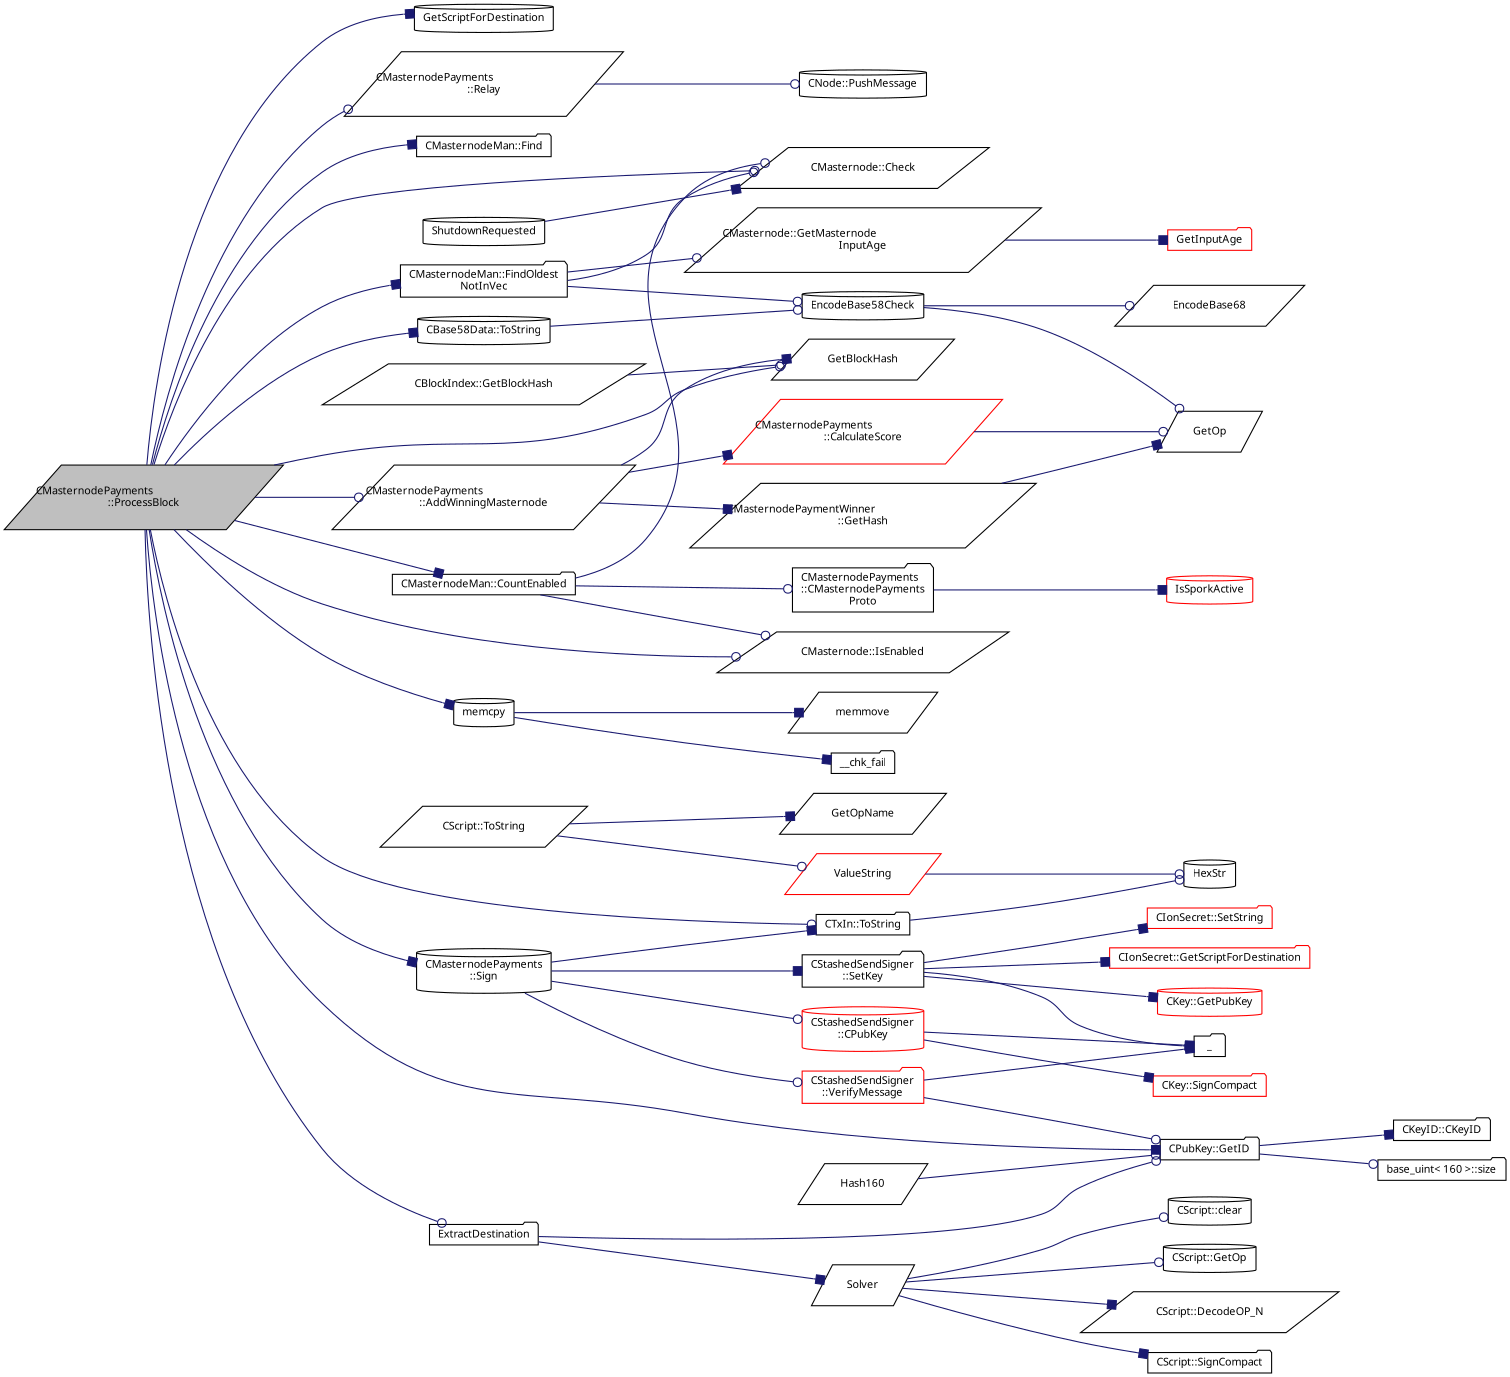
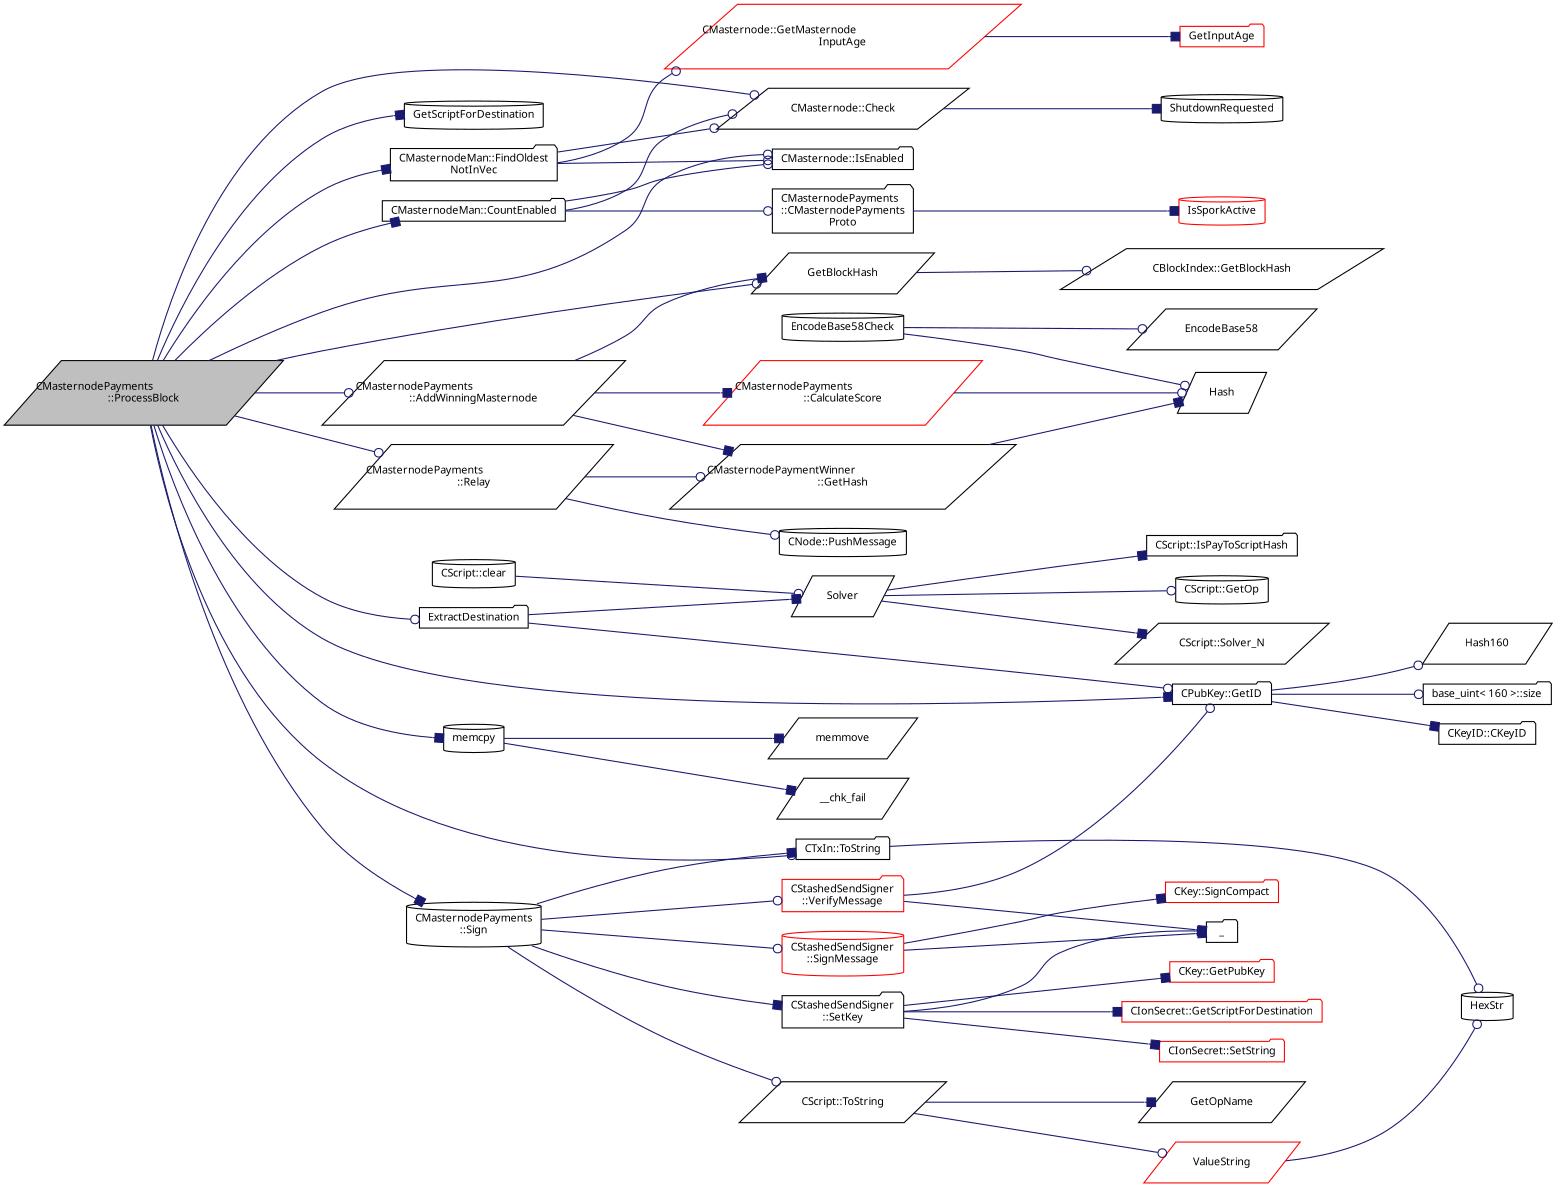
  digraph {
    fontname="Noto Sans"
    rankdir=LR
    node [color=black fillcolor=white fontname="Noto Sans" fontsize=10 shape=folder style=filled]
    edge [arrowhead=odot color=midnightblue fontname="Noto Sans" fontsize=10 labelfontname=Helvetica labelfontsize=10 style=solid]
    n1 [fillcolor=grey75 fontcolor=black height=0.2 label="CMasternodePayments\l::ProcessBlock" shape=parallelogram width=0.4]
    n2 [height=0.2 label="CMasternodeMan::CountEnabled" width=0.4]
    n3 [height=0.2 label="CMasternode::Check" shape=parallelogram width=0.4]
-   n4 [height=0.2 label="CMasternode::IsEnabled" shape=parallelogram width=0.4]
+   n4 [height=0.2 label="CMasternode::IsEnabled" width=0.4]
    n5 [height=0.2 label=GetBlockHash shape=parallelogram width=0.4]
    n6 [height=0.2 label=memcpy shape=cylinder width=0.4]
    n7 [height=0.2 label="CTxIn::ToString" width=0.4]
    n8 [height=0.2 label="CMasternodeMan::FindOldest\lNotInVec" width=0.4]
    n9 [height=0.2 label=GetScriptForDestination shape=cylinder width=0.4]
    n10 [height=0.2 label="CPubKey::GetID" width=0.4]
-   n11 [height=0.2 label="CMasternodeMan::Find" width=0.4]
    n12 [height=0.2 label=ExtractDestination width=0.4]
-   n13 [height=0.2 label="CBase58Data::ToString" shape=cylinder width=0.4]
    n14 [height=0.2 label="CMasternodePayments\l::Sign" shape=cylinder width=0.4]
    n15 [height=0.2 label="CMasternodePayments\l::AddWinningMasternode" shape=parallelogram width=0.4]
    n16 [height=0.2 label="CMasternodePayments\l::Relay" shape=parallelogram width=0.4]
    n17 [height=0.2 label="CMasternodePayments\l::CMasternodePayments\lProto" width=0.4]
    n18 [height=0.2 label=ShutdownRequested shape=cylinder width=0.4]
    n19 [height=0.2 label="CBlockIndex::GetBlockHash" shape=parallelogram width=0.4]
    n20 [height=0.2 label=memmove shape=parallelogram width=0.4]
-   n21 [height=0.2 label=__chk_fail width=0.4]
+   n21 [height=0.2 label=__chk_fail shape=parallelogram width=0.4]
    n22 [height=0.2 label=HexStr shape=cylinder width=0.4]
-   n23 [height=0.2 label="CMasternode::GetMasternode\lInputAge" shape=parallelogram width=0.4]
+   n23 [color=red height=0.2 label="CMasternode::GetMasternode\lInputAge" shape=parallelogram width=0.4]
    n24 [height=0.2 label="CKeyID::CKeyID" width=0.4]
    n25 [height=0.2 label=Hash160 shape=parallelogram width=0.4]
    n26 [height=0.2 label="base_uint\< 160 \>::size" width=0.4]
    n27 [height=0.2 label=Solver shape=parallelogram width=0.4]
    n28 [height=0.2 label=EncodeBase58Check shape=cylinder width=0.4]
    n29 [height=0.2 label="CScript::ToString" shape=parallelogram width=0.4]
    n30 [height=0.2 label="CStashedSendSigner\l::SetKey" width=0.4]
-   n31 [color=red height=0.2 label="CStashedSendSigner\l::CPubKey" shape=cylinder width=0.4]
+   n31 [color=red height=0.2 label="CStashedSendSigner\l::SignMessage" shape=cylinder width=0.4]
    n32 [color=red height=0.2 label="CStashedSendSigner\l::VerifyMessage" width=0.4]
    n33 [color=red height=0.2 label="CMasternodePayments\l::CalculateScore" shape=parallelogram width=0.4]
    n34 [height=0.2 label="CMasternodePaymentWinner\l::GetHash" shape=parallelogram width=0.4]
    n35 [height=0.2 label="CNode::PushMessage" shape=cylinder width=0.4]
    n36 [color=red height=0.2 label=IsSporkActive shape=cylinder width=0.4]
    n37 [color=red height=0.2 label=GetInputAge width=0.4]
-   n38 [height=0.2 label="CScript::SignCompact" width=0.4]
+   n38 [height=0.2 label="CScript::IsPayToScriptHash" width=0.4]
    n39 [height=0.2 label="CScript::clear" shape=cylinder width=0.4]
    n40 [height=0.2 label="CScript::GetOp" shape=cylinder width=0.4]
-   n41 [height=0.2 label="CScript::DecodeOP_N" shape=parallelogram width=0.4]
-   n42 [height=0.2 label=GetOp shape=parallelogram width=0.4]
-   n43 [height=0.2 label=EncodeBase68 shape=parallelogram width=0.4]
+   n41 [height=0.2 label="CScript::Solver_N" shape=parallelogram width=0.4]
+   n42 [height=0.2 label=Hash shape=parallelogram width=0.4]
+   n43 [height=0.2 label=EncodeBase58 shape=parallelogram width=0.4]
    n44 [color=red height=0.2 label=ValueString shape=parallelogram width=0.4]
    n45 [height=0.2 label=GetOpName shape=parallelogram width=0.4]
    n46 [color=red height=0.2 label="CIonSecret::SetString" width=0.4]
    n47 [height=0.2 label=_ width=0.4]
    n48 [color=red height=0.2 label="CIonSecret::GetScriptForDestination" width=0.4]
-   n49 [color=red height=0.2 label="CKey::GetPubKey" shape=cylinder width=0.4]
+   n49 [color=red height=0.2 label="CKey::GetPubKey" width=0.4]
    n50 [color=red height=0.2 label="CKey::SignCompact" width=0.4]
    n1 -> n2 [arrowhead=box]
    n1 -> n3
    n1 -> n4
    n1 -> n5
    n1 -> n6 [arrowhead=box]
    n1 -> n7
    n1 -> n8 [arrowhead=box]
    n1 -> n9 [arrowhead=box]
    n1 -> n10 [arrowhead=box]
-   n1 -> n11 [arrowhead=box]
    n1 -> n12
-   n1 -> n13 [arrowhead=box]
    n1 -> n14 [arrowhead=box]
    n1 -> n15
    n1 -> n16
    n2 -> n3
    n2 -> n4
    n2 -> n17
-   n18 -> n3 [arrowhead=box]
-   n19 -> n5
+   n3 -> n18 [arrowhead=box]
+   n5 -> n19
    n6 -> n20 [arrowhead=box]
    n6 -> n21 [arrowhead=box]
    n7 -> n22
    n8 -> n3
-   n8 -> n28
+   n8 -> n4
    n8 -> n23
    n10 -> n24 [arrowhead=box]
-   n25 -> n10
+   n10 -> n25
    n10 -> n26
    n12 -> n10
    n12 -> n27 [arrowhead=box]
-   n13 -> n28
    n14 -> n7 [arrowhead=box]
+   n14 -> n29
    n14 -> n30 [arrowhead=box]
    n14 -> n31
    n14 -> n32
    n15 -> n5 [arrowhead=box]
    n15 -> n33 [arrowhead=box]
    n15 -> n34 [arrowhead=box]
+   n16 -> n34
    n16 -> n35
    n17 -> n36 [arrowhead=box]
    n23 -> n37 [arrowhead=box]
    n27 -> n38 [arrowhead=box]
-   n27 -> n39
+   n39 -> n27
    n27 -> n40
    n27 -> n41 [arrowhead=box]
    n28 -> n42
    n28 -> n43
    n29 -> n44
    n29 -> n45 [arrowhead=box]
    n30 -> n46 [arrowhead=box]
    n30 -> n47 [arrowhead=box]
    n30 -> n48 [arrowhead=box]
    n30 -> n49 [arrowhead=box]
    n31 -> n47 [arrowhead=box]
    n31 -> n50 [arrowhead=box]
    n32 -> n10
    n32 -> n47 [arrowhead=box]
    n33 -> n42
    n34 -> n42 [arrowhead=box]
    n44 -> n22
  }
